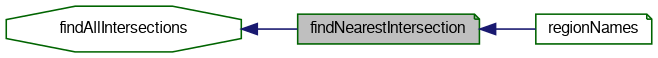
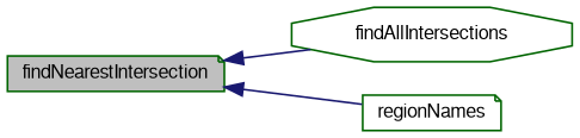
  digraph {
    rankdir=LR
    node [color=darkgreen fontname=FreeSans fontsize=10 shape=note]
    edge [color=midnightblue dir=back fontname=FreeSans fontsize=10 labelfontname=FreeSans labelfontsize=10 style=solid]
    n1 [fillcolor=grey75 fontcolor=black height=0.2 label=findNearestIntersection style=filled width=0.4]
    n2 [height=0.2 label=findAllIntersections shape=octagon width=0.4]
    n3 [height=0.2 label=regionNames width=0.4]
-   n2 -> n1
+   n1 -> n2
    n1 -> n3
  }
